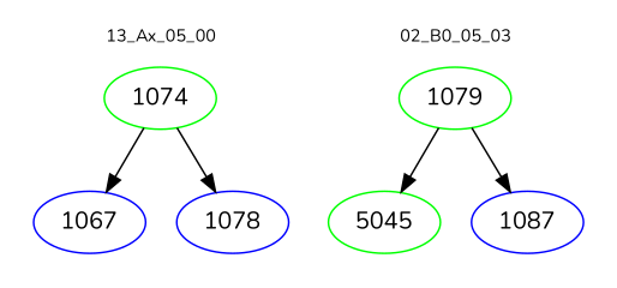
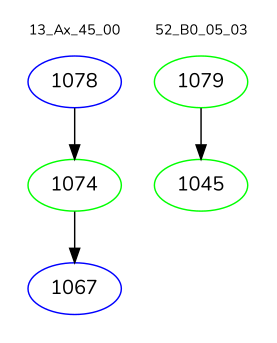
  digraph {
    fontname=Nunito
    node [color=green fontname=Nunito]
    edge [color=black fontname=Nunito]
    n1 [label=1074]
    n2 [color=blue label=1067]
    n3 [color=blue label=1078]
    n4 [label=1079]
-   n5 [label=5045]
-   n6 [color=blue label=1087]
+   n5 [label=1045]
    subgraph cluster_1 {
      color=white
      fontsize=10
-     label="13_Ax_05_00"
+     label="13_Ax_45_00"
      n1
      n2
      n3
    }
    subgraph cluster_2 {
      color=white
      fontsize=10
-     label="02_B0_05_03"
+     label="52_B0_05_03"
      n4
      n5
-     n6
    }
    n1 -> n2
-   n1 -> n3
+   n3 -> n1
    n4 -> n5
-   n4 -> n6
  }
